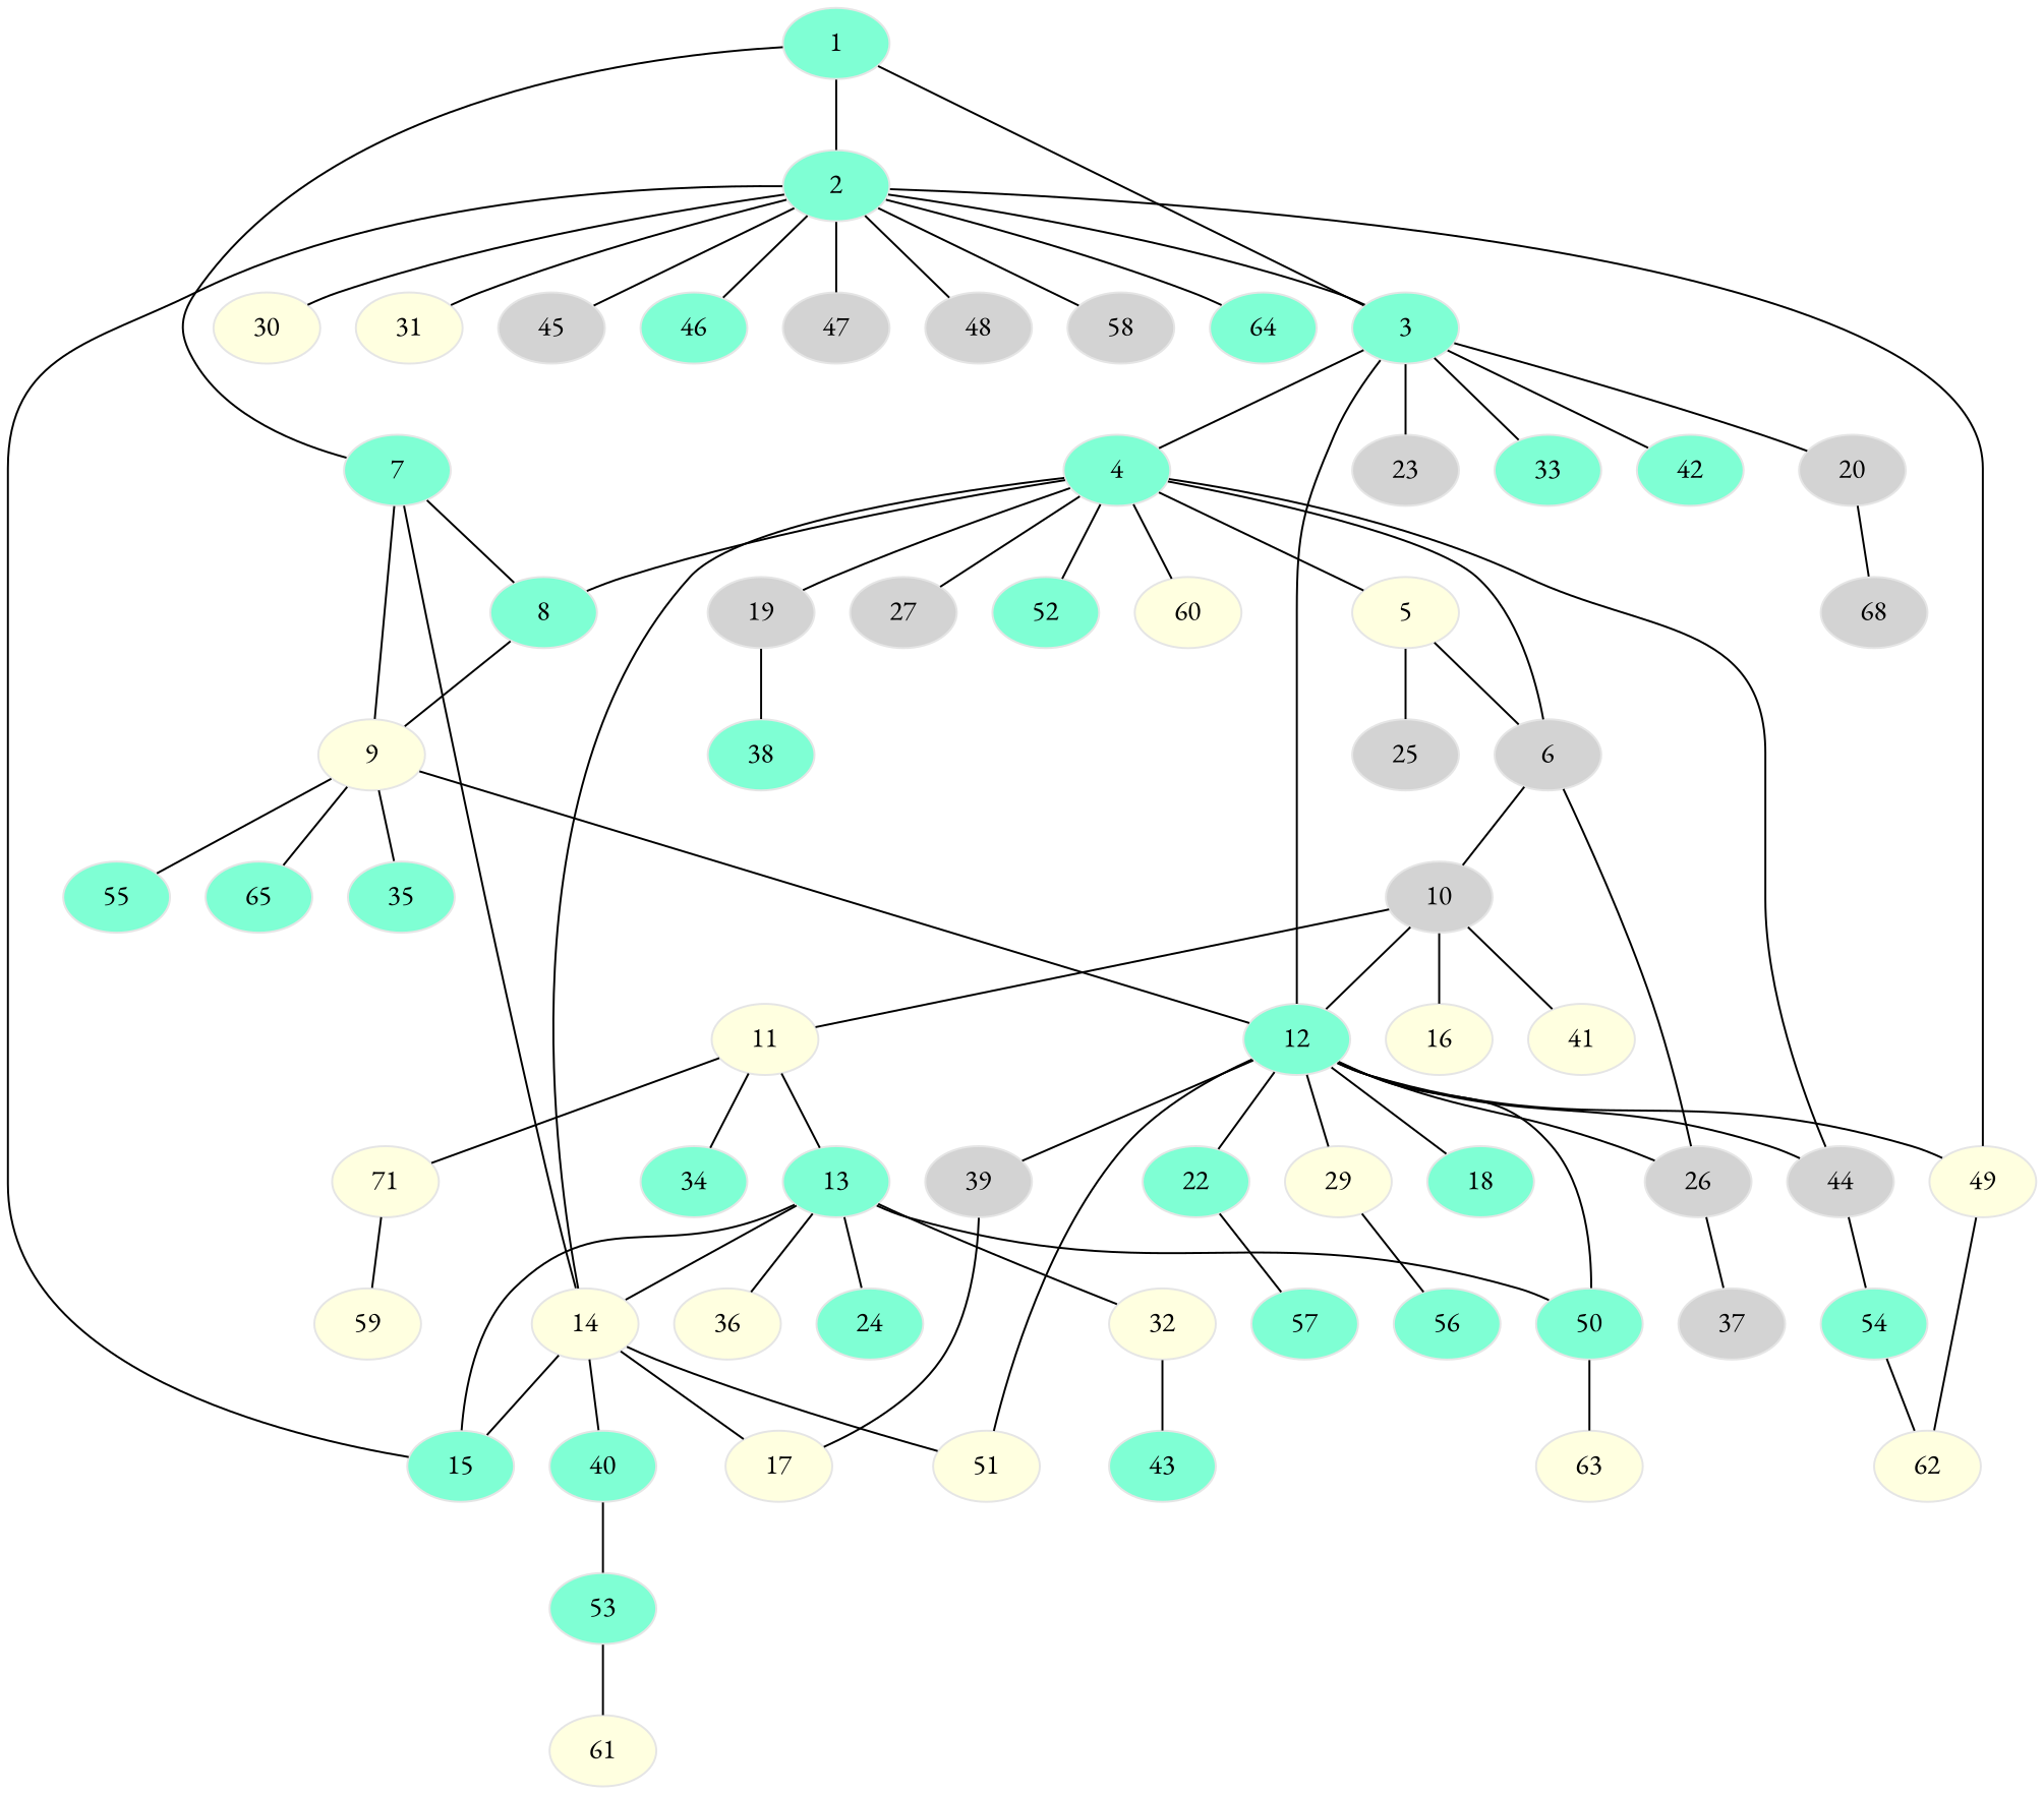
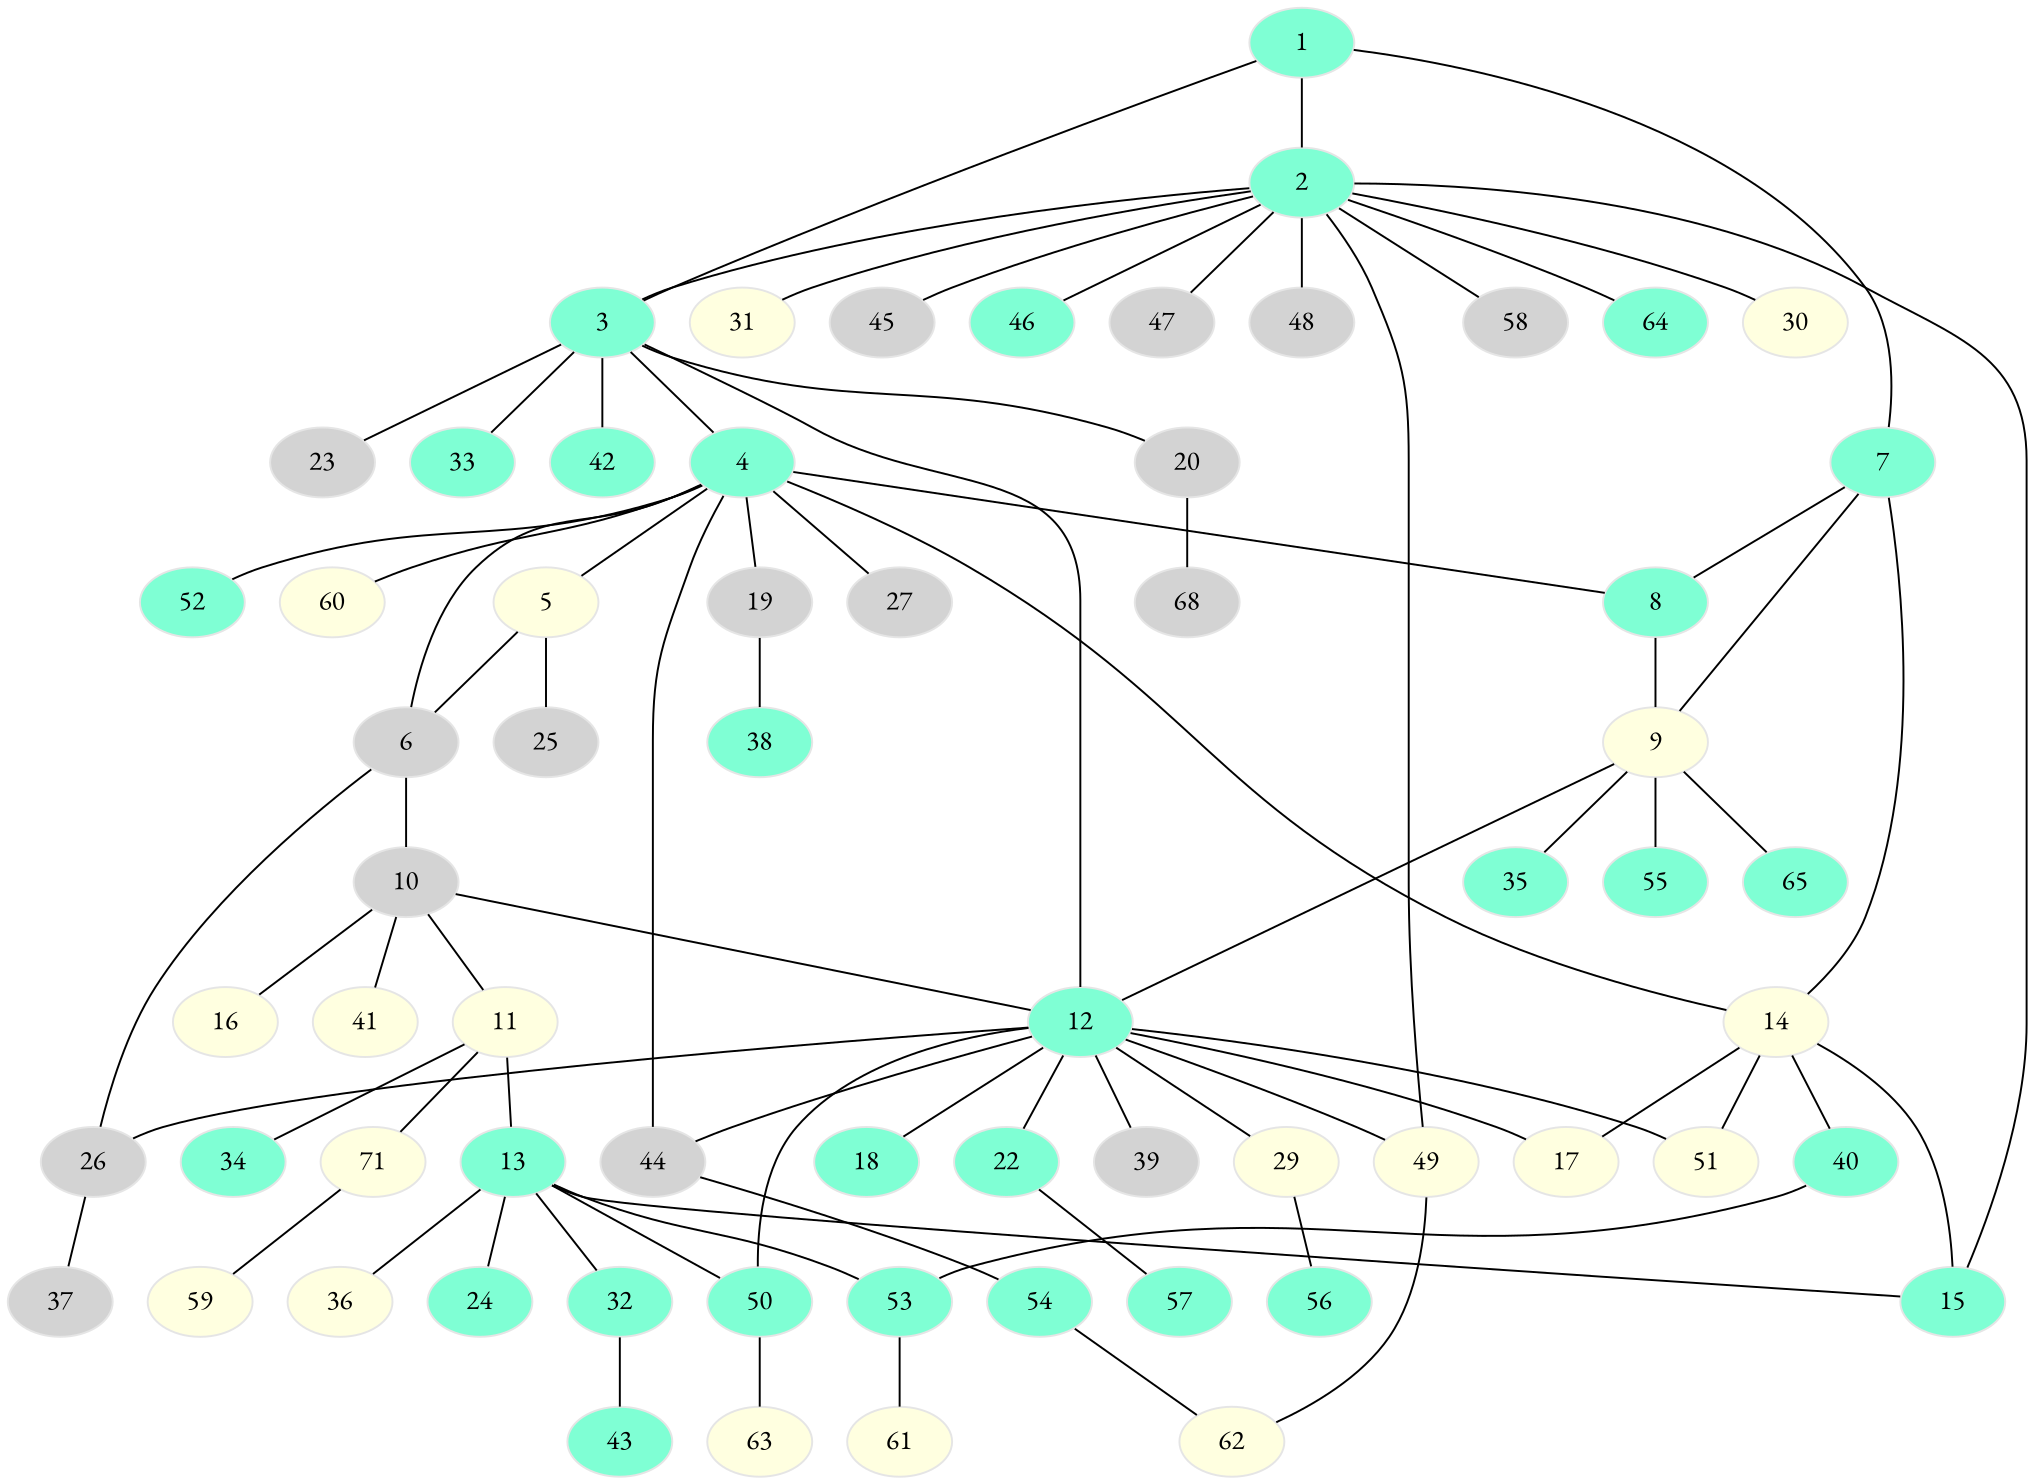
  graph {
    fontname="EB Garamond"
    node [color=gray90 fillcolor=aquamarine fontname="EB Garamond" style=filled]
    edge [fontname="EB Garamond"]
    1
    2
    3
    7
    15
    30 [fillcolor=lightyellow]
    31 [fillcolor=lightyellow]
    45 [fillcolor=lightgrey]
    46
    47 [fillcolor=lightgrey]
    48 [fillcolor=lightgrey]
    49 [fillcolor=lightyellow]
    58 [fillcolor=lightgrey]
    64
    4
    12
    20 [fillcolor=lightgrey]
    23 [fillcolor=lightgrey]
    33
    42
    8
    14 [fillcolor=lightyellow]
    9 [fillcolor=lightyellow]
    62 [fillcolor=lightyellow]
    5 [fillcolor=lightyellow]
    6 [fillcolor=lightgrey]
    19 [fillcolor=lightgrey]
    27 [fillcolor=lightgrey]
    44 [fillcolor=lightgrey]
    52
    60 [fillcolor=lightyellow]
    26 [fillcolor=lightgrey]
    17 [fillcolor=lightyellow]
    18
    22
    29 [fillcolor=lightyellow]
    39 [fillcolor=lightgrey]
    50
    51 [fillcolor=lightyellow]
    n40 [fillcolor=lightgrey label=68]
    25 [fillcolor=lightgrey]
    10 [fillcolor=lightgrey]
    40
    38
    54
    11 [fillcolor=lightyellow]
    16 [fillcolor=lightyellow]
    41 [fillcolor=lightyellow]
    37 [fillcolor=lightgrey]
    35
    55
    65
    13
    n54 [fillcolor=lightyellow label=71]
    34
    24
-   32 [fillcolor=lightyellow]
+   32
    36 [fillcolor=lightyellow]
    59 [fillcolor=lightyellow]
    57
    56
    63 [fillcolor=lightyellow]
    43
    53
    61 [fillcolor=lightyellow]
    1 -- 2
    1 -- 3
    1 -- 7
    2 -- 3
    2 -- 15
    2 -- 30
    2 -- 31
    2 -- 45
    2 -- 46
    2 -- 47
    2 -- 48
    2 -- 49
    2 -- 58
    2 -- 64
    3 -- 4
    3 -- 12
    3 -- 20
    3 -- 23
    3 -- 33
    3 -- 42
    7 -- 8
    7 -- 14
    7 -- 9
    49 -- 62
    4 -- 8
    4 -- 14
    4 -- 5
    4 -- 6
    4 -- 19
    4 -- 27
    4 -- 44
    4 -- 52
    4 -- 60
    12 -- 49
    12 -- 44
    12 -- 26
-   39 -- 17
+   12 -- 17
    12 -- 18
    12 -- 22
    12 -- 29
    12 -- 39
    12 -- 50
    12 -- 51
    20 -- n40
    8 -- 9
    14 -- 15
    14 -- 17
    14 -- 51
    14 -- 40
    9 -- 12
    9 -- 35
    9 -- 55
    9 -- 65
    5 -- 6
    5 -- 25
    6 -- 26
    6 -- 10
    19 -- 38
    44 -- 54
    26 -- 37
    22 -- 57
    29 -- 56
    50 -- 63
    10 -- 12
    10 -- 11
    10 -- 16
    10 -- 41
    40 -- 53
    54 -- 62
    11 -- 13
    11 -- n54
    11 -- 34
    13 -- 15
-   13 -- 14
+   13 -- 53
    13 -- 50
    13 -- 24
    13 -- 32
    13 -- 36
    n54 -- 59
    32 -- 43
    53 -- 61
  }
